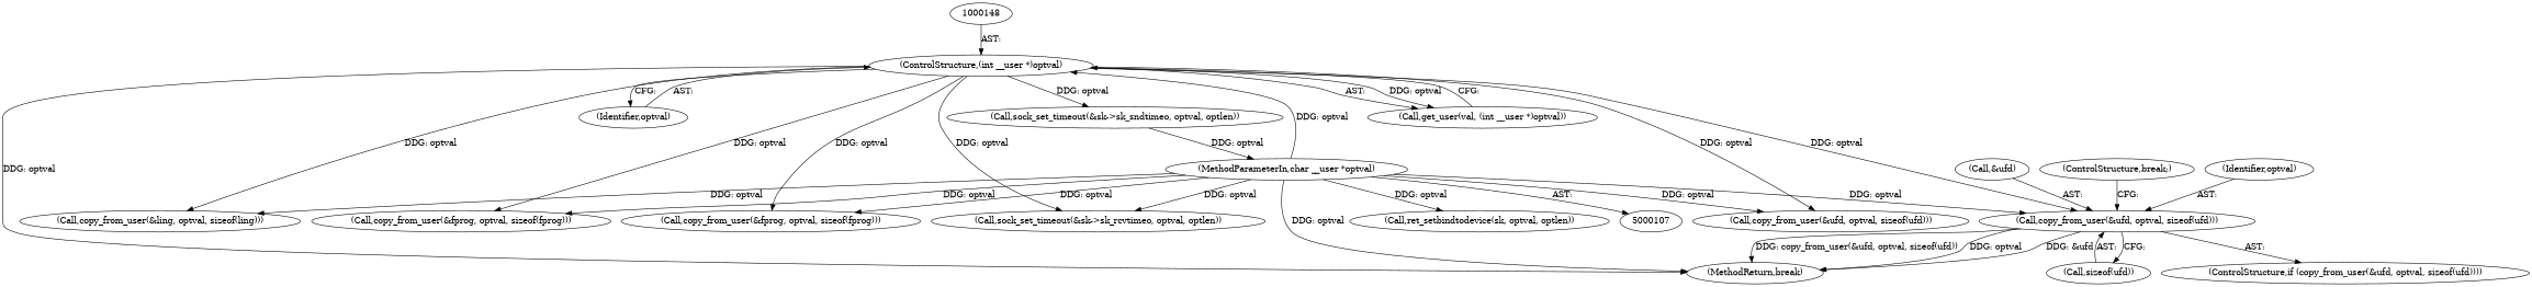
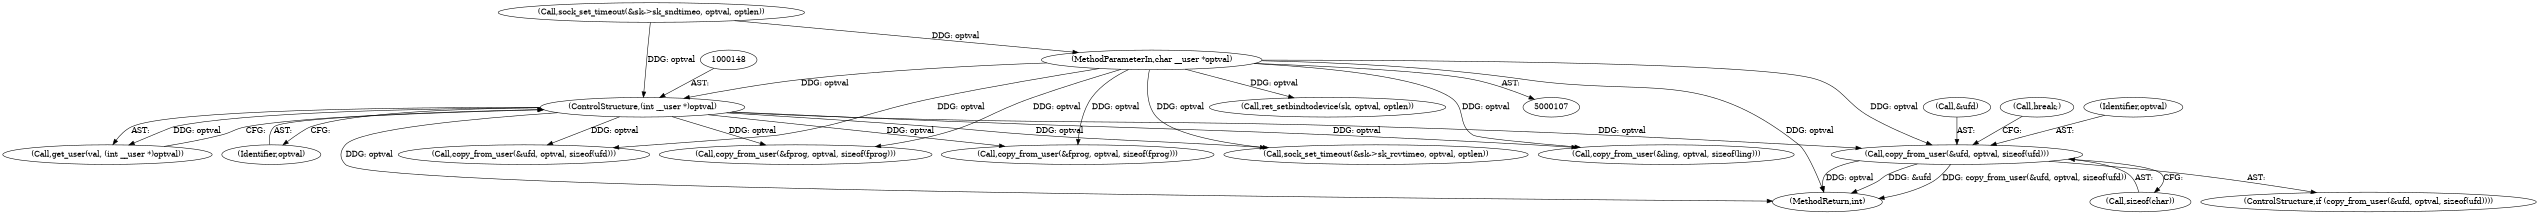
  digraph {
    n1 [label="(Call,copy_from_user(&ufd, optval, sizeof(ufd)))"]
    n2 [label="(ControlStructure,if (copy_from_user(&ufd, optval, sizeof(ufd))))"]
-   n3 [label="(Call,sizeof(ufd))"]
-   n4 [label="(MethodReturn,break)"]
+   n3 [label="(Call,sizeof(char))"]
+   n4 [label="(MethodReturn,int)"]
    n5 [label="(ControlStructure,(int __user *)optval)"]
    n6 [label="(Identifier,optval)"]
    n7 [label="(Call,copy_from_user(&ufd, optval, sizeof(ufd)))"]
    n8 [label="(Call,copy_from_user(&fprog, optval, sizeof(fprog)))"]
    n9 [label="(Call,sock_set_timeout(&sk->sk_rcvtimeo, optval, optlen))"]
    n10 [label="(Call,copy_from_user(&ling, optval, sizeof(ling)))"]
    n11 [label="(Call,copy_from_user(&fprog, optval, sizeof(fprog)))"]
    n12 [label="(Call,get_user(val, (int __user *)optval))"]
    n13 [label="(Call,sock_set_timeout(&sk->sk_sndtimeo, optval, optlen))"]
    n14 [label="(MethodParameterIn,char __user *optval)"]
    n15 [label="(Call,ret_setbindtodevice(sk, optval, optlen))"]
    n16 [label=5000107]
    n17 [label="(Call,&ufd)"]
-   n18 [label="(ControlStructure,break;)"]
+   n18 [label="(Call,break;)"]
    n19 [label="(Identifier,optval)"]
    1000148
    n1 -> n2 [label="AST: "]
    n1 -> n3 [label="CFG: "]
    n1 -> n4 [label="DDG: &ufd"]
    n1 -> n4 [label="DDG: copy_from_user(&ufd, optval, sizeof(ufd))"]
    n1 -> n4 [label="DDG: optval"]
    n3 -> n1 [label="AST: "]
    n5 -> n1 [label="DDG: optval"]
    n5 -> n4 [label="DDG: optval"]
    n5 -> n6 [label="CFG: "]
    n5 -> n7 [label="DDG: optval"]
    n5 -> n8 [label="DDG: optval"]
    n5 -> n9 [label="DDG: optval"]
    n5 -> n10 [label="DDG: optval"]
    n5 -> n11 [label="DDG: optval"]
    n5 -> n12 [label="AST: "]
    n5 -> n12 [label="DDG: optval"]
-   n5 -> n13 [label="DDG: optval"]
+   n13 -> n5 [label="DDG: optval"]
    n6 -> n5 [label="AST: "]
    n12 -> n5 [label="CFG: "]
    n13 -> n14 [label="DDG: optval"]
    n14 -> n1 [label="DDG: optval"]
    n14 -> n4 [label="DDG: optval"]
    n14 -> n5 [label="DDG: optval"]
    n14 -> n7 [label="DDG: optval"]
    n14 -> n8 [label="DDG: optval"]
    n14 -> n9 [label="DDG: optval"]
    n14 -> n10 [label="DDG: optval"]
    n14 -> n11 [label="DDG: optval"]
    n14 -> n15 [label="DDG: optval"]
    n14 -> n16 [label="AST: "]
    n17 -> n1 [label="AST: "]
    n18 -> n1 [label="CFG: "]
    n19 -> n1 [label="AST: "]
    1000148 -> n5 [label="AST: "]
  }
